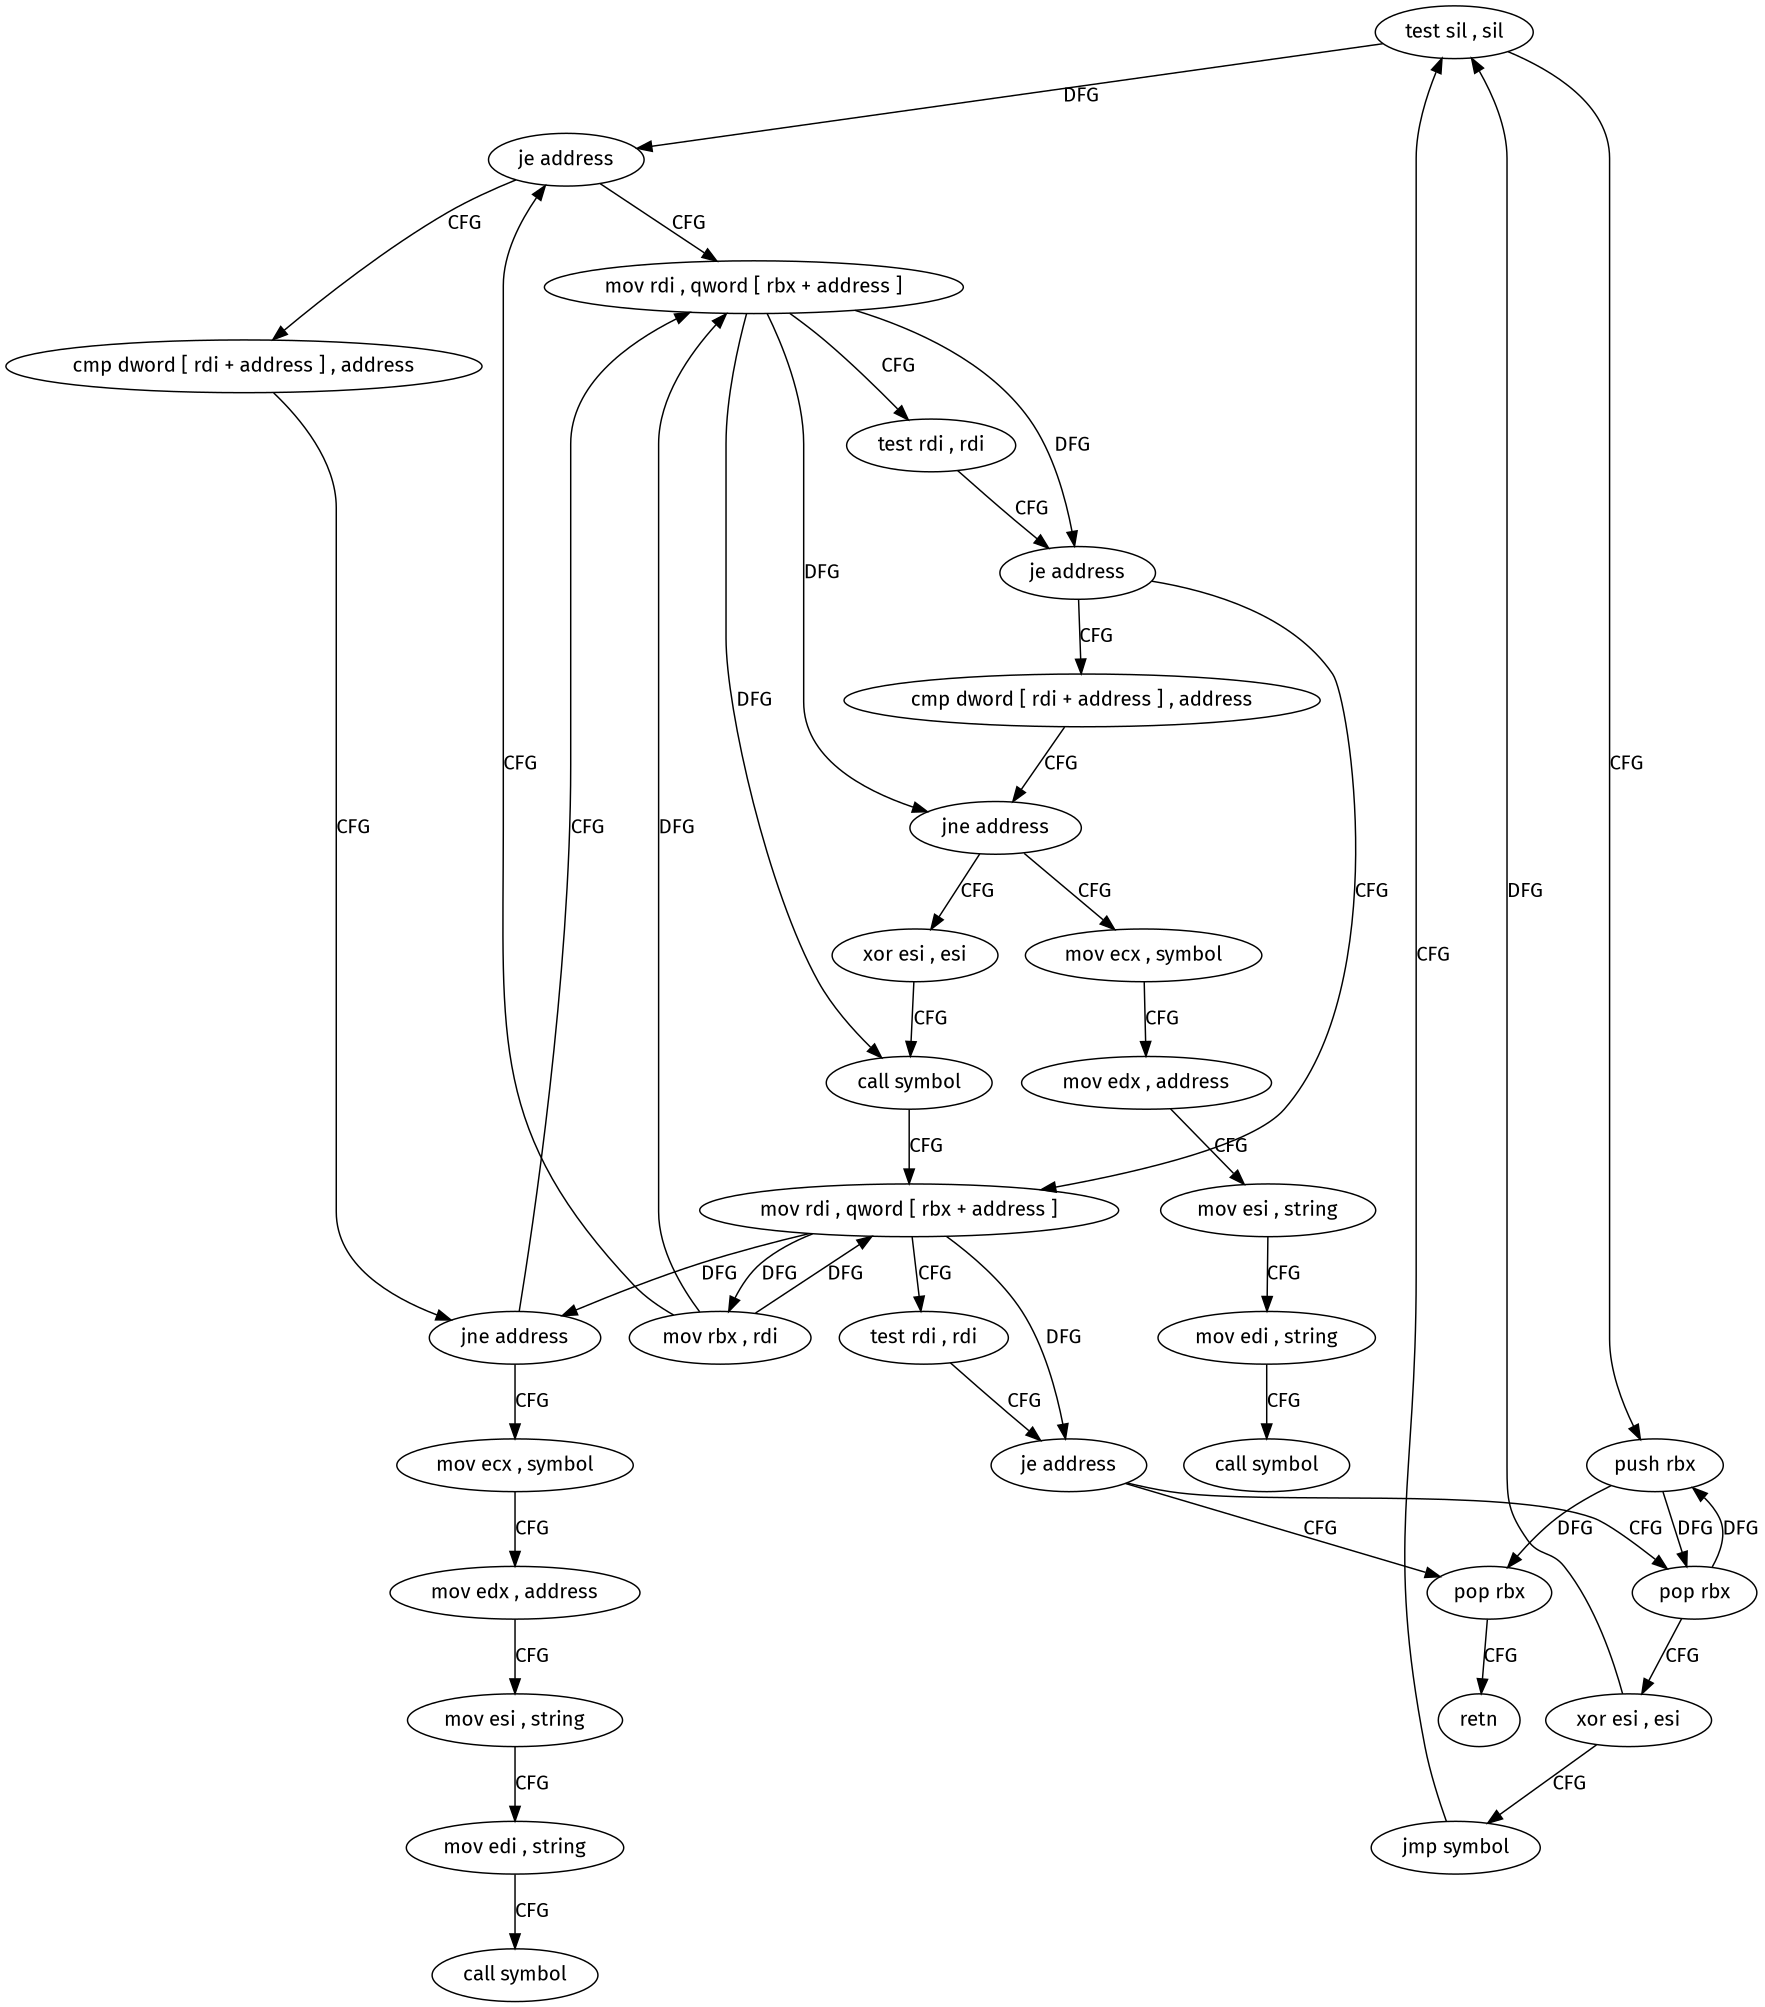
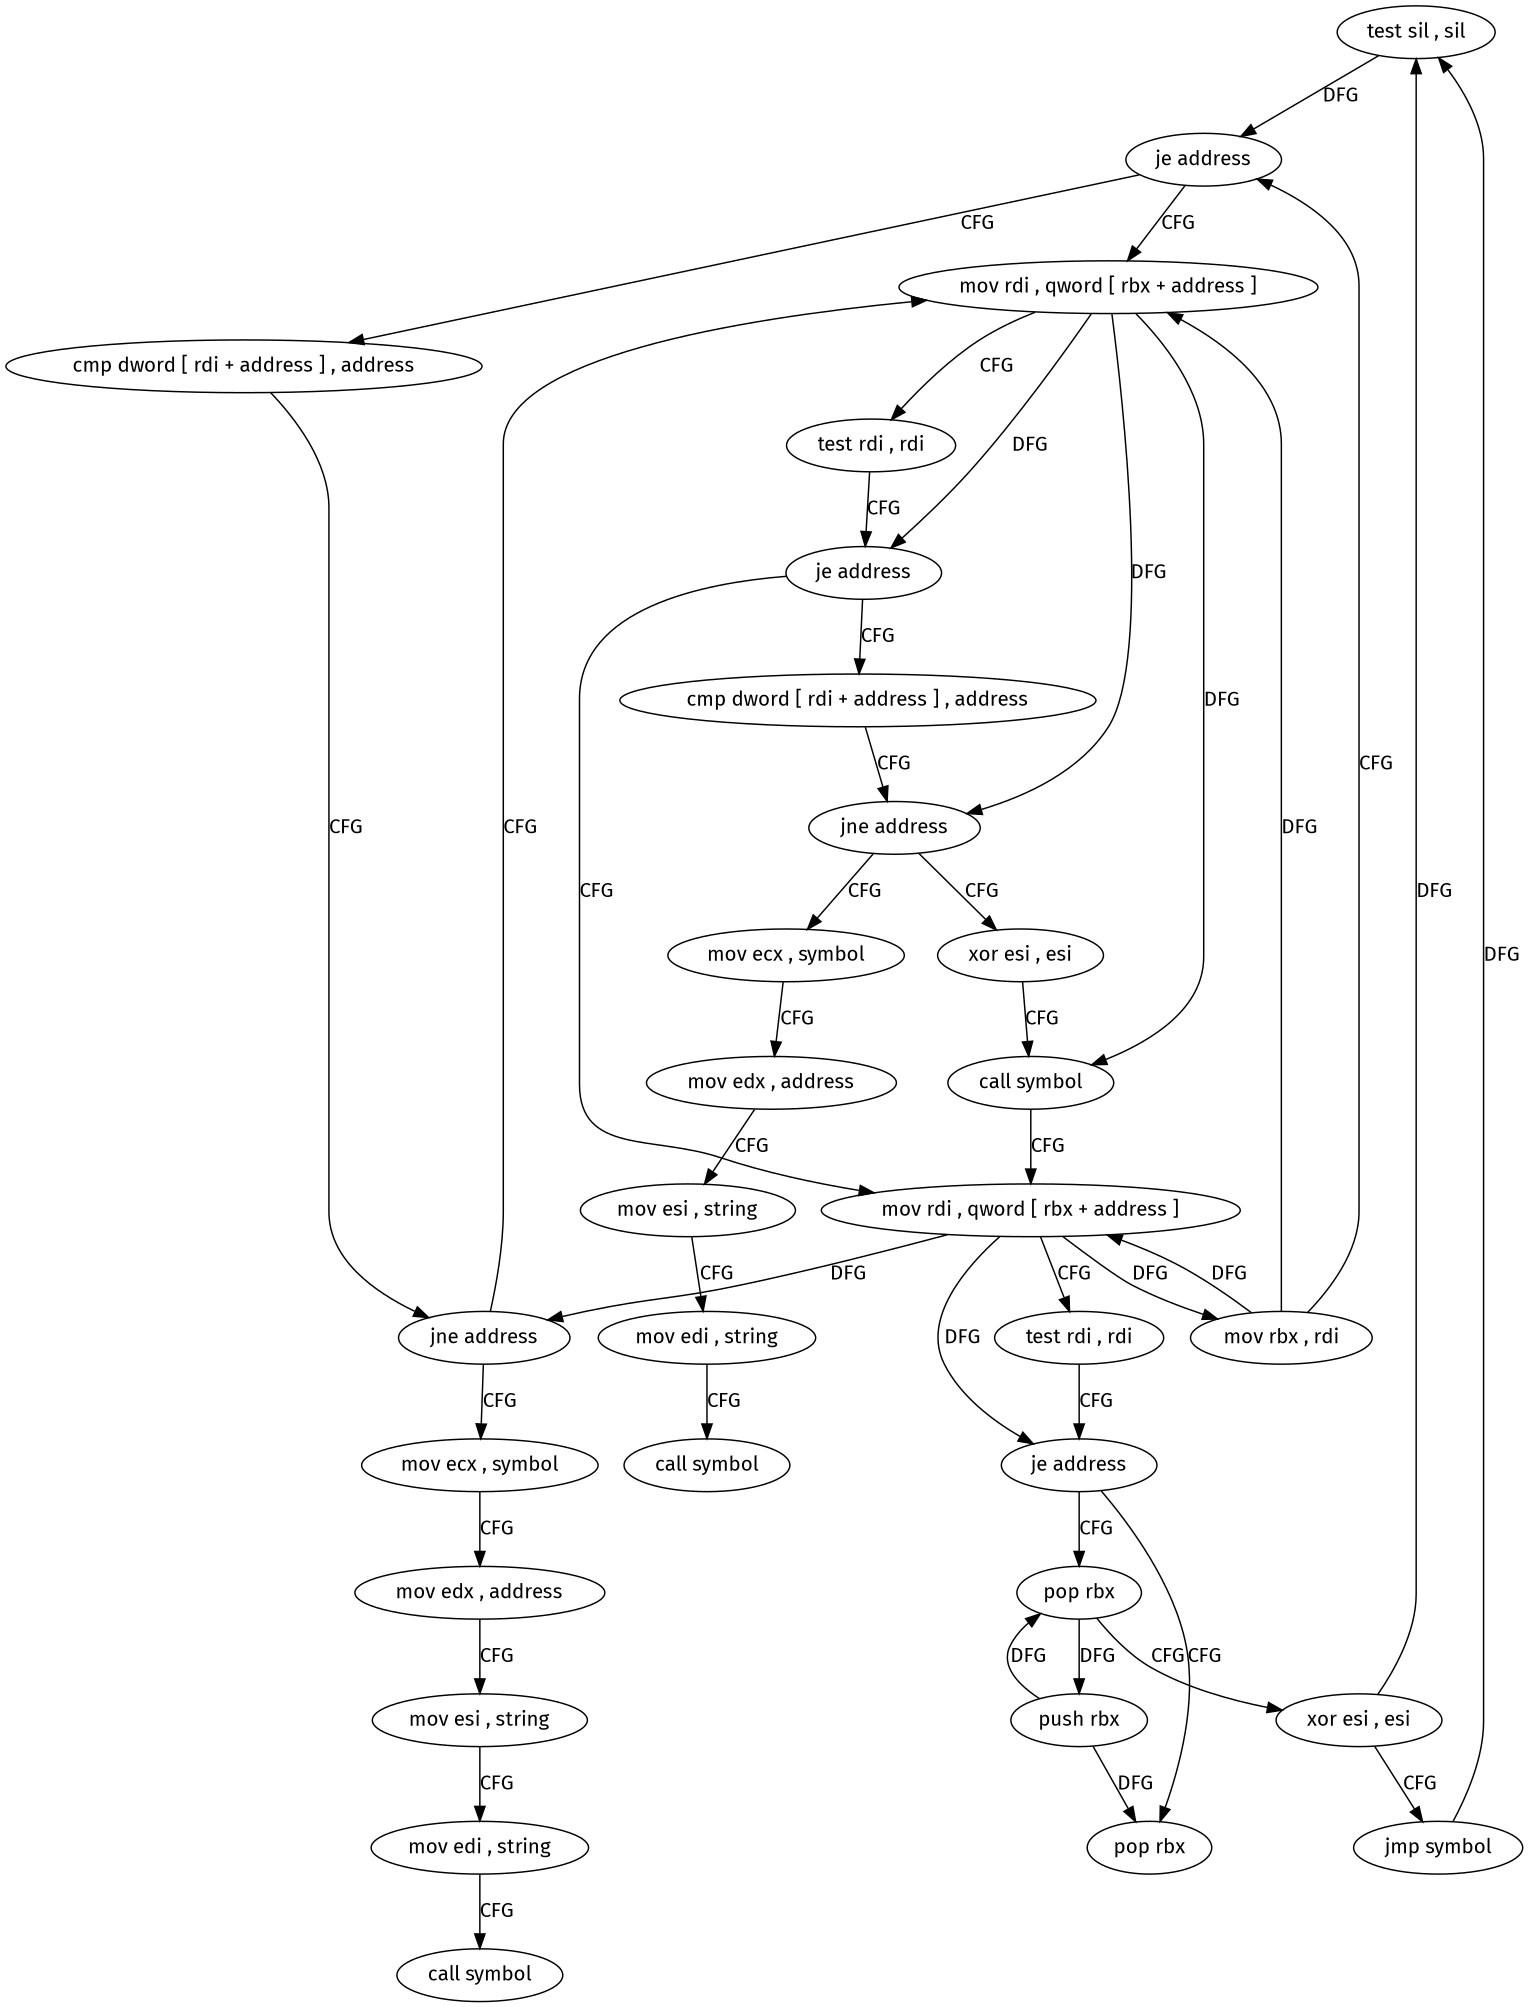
  digraph {
    fontname="Fira Sans"
    node [fontname="Fira Sans"]
    edge [fontname="Fira Sans"]
    n1 [label="test sil , sil"]
    n2 [label="push rbx"]
    n3 [label="je address"]
    n4 [label="pop rbx"]
    n5 [label="pop rbx"]
    n6 [label="mov rdi , qword [ rbx + address ]"]
    n7 [label="cmp dword [ rdi + address ] , address"]
    n8 [label="mov rbx , rdi"]
    n9 [label="mov rdi , qword [ rbx + address ]"]
-   n10 [label=retn]
    n11 [label="xor esi , esi"]
    n12 [label="test rdi , rdi"]
    n13 [label="je address"]
    n14 [label="jne address"]
    n15 [label="call symbol"]
    n16 [label="jne address"]
    n17 [label="test rdi , rdi"]
    n18 [label="je address"]
    n19 [label="cmp dword [ rdi + address ] , address"]
    n20 [label="mov ecx , symbol"]
    n21 [label="xor esi , esi"]
    n22 [label="mov ecx , symbol"]
    n23 [label="mov edx , address"]
    n24 [label="mov esi , string"]
    n25 [label="jmp symbol"]
    n26 [label="mov edx , address"]
    n27 [label="mov esi , string"]
    n28 [label="mov edi , string"]
    n29 [label="call symbol"]
    n30 [label="mov edi , string"]
    n31 [label="call symbol"]
-   n1 -> n2 [label=CFG]
    n1 -> n3 [label=DFG]
    n2 -> n4 [label=DFG]
    n2 -> n5 [label=DFG]
    n3 -> n6 [label=CFG]
    n3 -> n7 [label=CFG]
-   n4 -> n10 [label=CFG]
    n5 -> n2 [label=DFG]
    n5 -> n11 [label=CFG]
    n6 -> n12 [label=CFG]
    n6 -> n13 [label=DFG]
    n6 -> n14 [label=DFG]
    n6 -> n15 [label=DFG]
    n7 -> n16 [label=CFG]
    n8 -> n3 [label=CFG]
    n8 -> n6 [label=DFG]
    n8 -> n9 [label=DFG]
    n9 -> n8 [label=DFG]
    n9 -> n16 [label=DFG]
    n9 -> n17 [label=CFG]
    n9 -> n18 [label=DFG]
    n11 -> n1 [label=DFG]
    n11 -> n25 [label=CFG]
    n12 -> n13 [label=CFG]
    n13 -> n9 [label=CFG]
    n13 -> n19 [label=CFG]
    n14 -> n20 [label=CFG]
    n14 -> n21 [label=CFG]
    n15 -> n9 [label=CFG]
    n16 -> n6 [label=CFG]
    n16 -> n22 [label=CFG]
    n17 -> n18 [label=CFG]
    n18 -> n4 [label=CFG]
    n18 -> n5 [label=CFG]
    n19 -> n14 [label=CFG]
    n20 -> n26 [label=CFG]
    n21 -> n15 [label=CFG]
    n22 -> n23 [label=CFG]
    n23 -> n24 [label=CFG]
    n24 -> n28 [label=CFG]
-   n25 -> n1 [label=CFG]
+   n25 -> n1 [label=DFG]
    n26 -> n27 [label=CFG]
    n27 -> n30 [label=CFG]
    n28 -> n29 [label=CFG]
    n30 -> n31 [label=CFG]
  }
